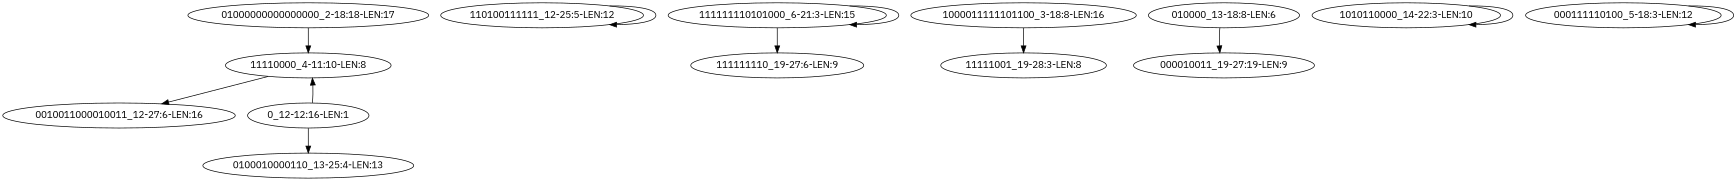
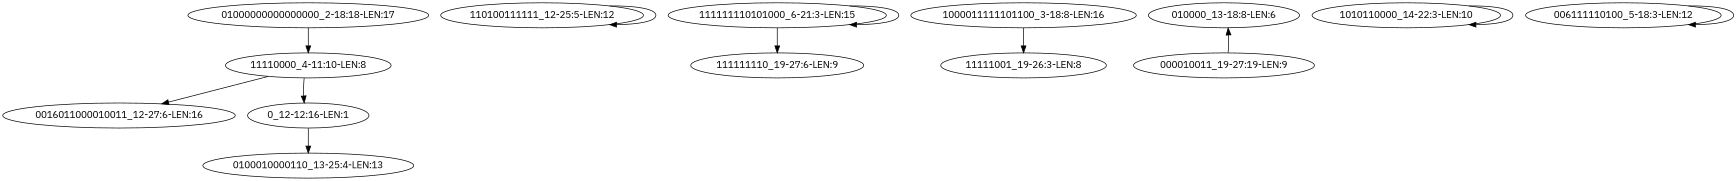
  digraph {
    fontname="IBM Plex Sans"
    node [fontname="IBM Plex Sans"]
    edge [fontname="IBM Plex Sans"]
    "01000000000000000_2-18:18-LEN:17"
    "11110000_4-11:10-LEN:8"
    "110100111111_12-25:5-LEN:12"
    "111111110101000_6-21:3-LEN:15"
    "111111110_19-27:6-LEN:9"
    "1000011111101100_3-18:8-LEN:16"
-   "11111001_19-26:3-LEN:8" [label="11111001_19-28:3-LEN:8"]
-   "0010011000010011_12-27:6-LEN:16"
+   "11111001_19-26:3-LEN:8"
+   "0010011000010011_12-27:6-LEN:16" [label="0016011000010011_12-27:6-LEN:16"]
    "0_12-12:16-LEN:1"
    "0100010000110_13-25:4-LEN:13"
    "010000_13-18:8-LEN:6"
    "000010011_19-27:19-LEN:9"
    n13 [label="1010110000_14-22:3-LEN:10"]
-   "000111110100_5-18:3-LEN:12"
+   "000111110100_5-18:3-LEN:12" [label="006111110100_5-18:3-LEN:12"]
    "01000000000000000_2-18:18-LEN:17" -> "11110000_4-11:10-LEN:8"
    "11110000_4-11:10-LEN:8" -> "0010011000010011_12-27:6-LEN:16"
-   "0_12-12:16-LEN:1" -> "11110000_4-11:10-LEN:8"
+   "11110000_4-11:10-LEN:8" -> "0_12-12:16-LEN:1"
    "110100111111_12-25:5-LEN:12" -> "110100111111_12-25:5-LEN:12"
    "111111110101000_6-21:3-LEN:15" -> "111111110101000_6-21:3-LEN:15"
    "111111110101000_6-21:3-LEN:15" -> "111111110_19-27:6-LEN:9"
    "1000011111101100_3-18:8-LEN:16" -> "11111001_19-26:3-LEN:8"
    "0_12-12:16-LEN:1" -> "0100010000110_13-25:4-LEN:13"
-   "010000_13-18:8-LEN:6" -> "000010011_19-27:19-LEN:9"
+   "000010011_19-27:19-LEN:9" -> "010000_13-18:8-LEN:6"
    n13 -> n13
    "000111110100_5-18:3-LEN:12" -> "000111110100_5-18:3-LEN:12"
  }
